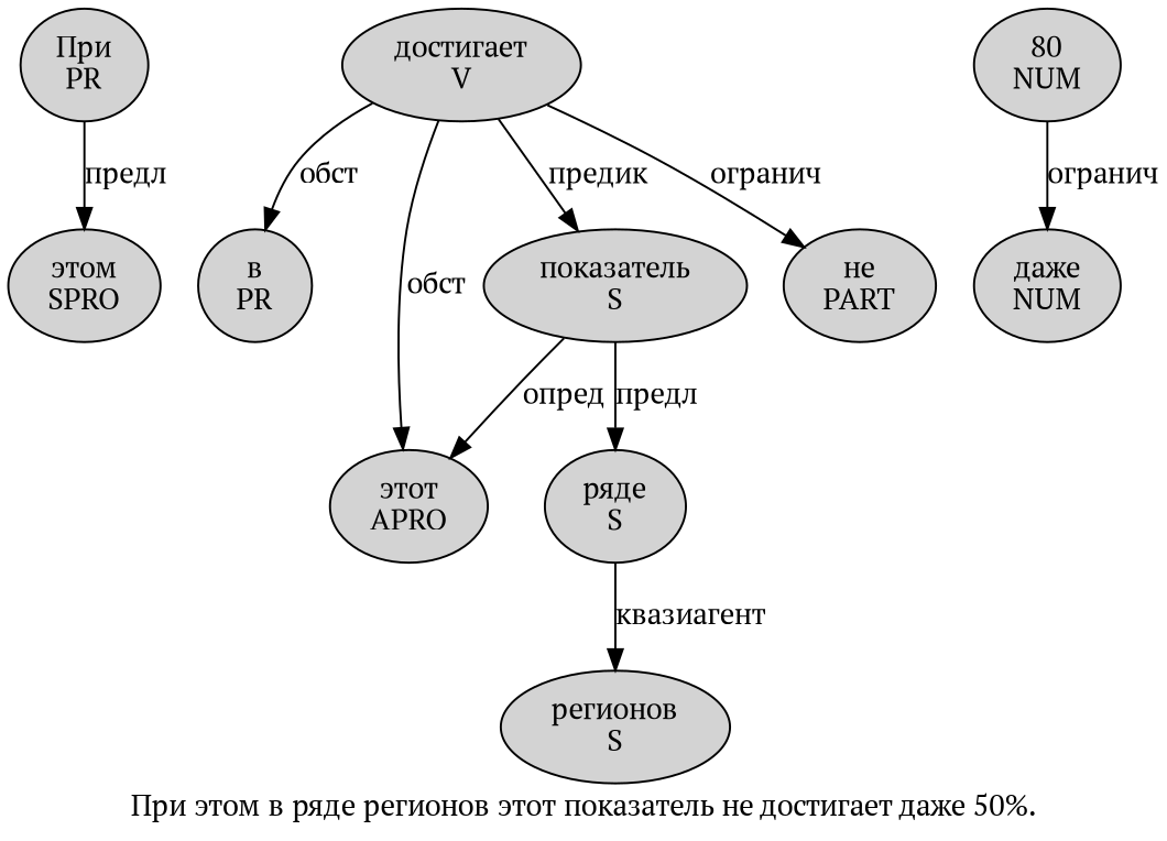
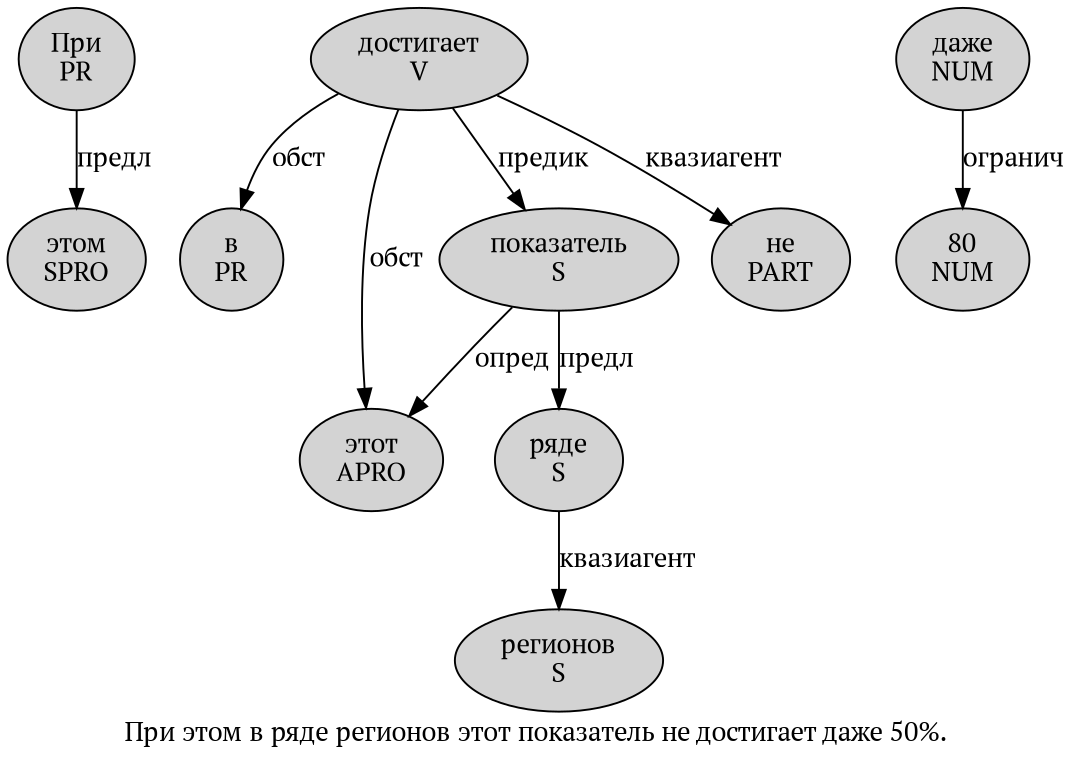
  digraph {
    fontname="PT Serif"
    label="При этом в ряде регионов этот показатель не достигает даже 50%."
    node [fillcolor=lightgray fontname="PT Serif" penwidth=1 shape=ellipse style=filled]
    edge [fontname="PT Serif"]
    n1 [label="При\nPR"]
    n2 [label="этом\nSPRO"]
    n3 [label="в\nPR"]
    n4 [label="ряде\nS"]
    n5 [label="регионов\nS"]
    n6 [label="этот\nAPRO"]
    n7 [label="показатель\nS"]
    n8 [label="не\nPART"]
    n9 [label="достигает\nV"]
    n10 [label="даже\nNUM"]
    n11 [label="80\nNUM"]
    n1 -> n2 [label="предл"]
    n4 -> n5 [label="квазиагент"]
    n7 -> n4 [label="предл"]
    n7 -> n6 [label="опред"]
    n9 -> n3 [label="обст"]
    n9 -> n6 [label="обст"]
    n9 -> n7 [label="предик"]
-   n9 -> n8 [label="огранич"]
-   n11 -> n10 [label="огранич"]
+   n9 -> n8 [label="квазиагент"]
+   n10 -> n11 [label="огранич"]
  }
